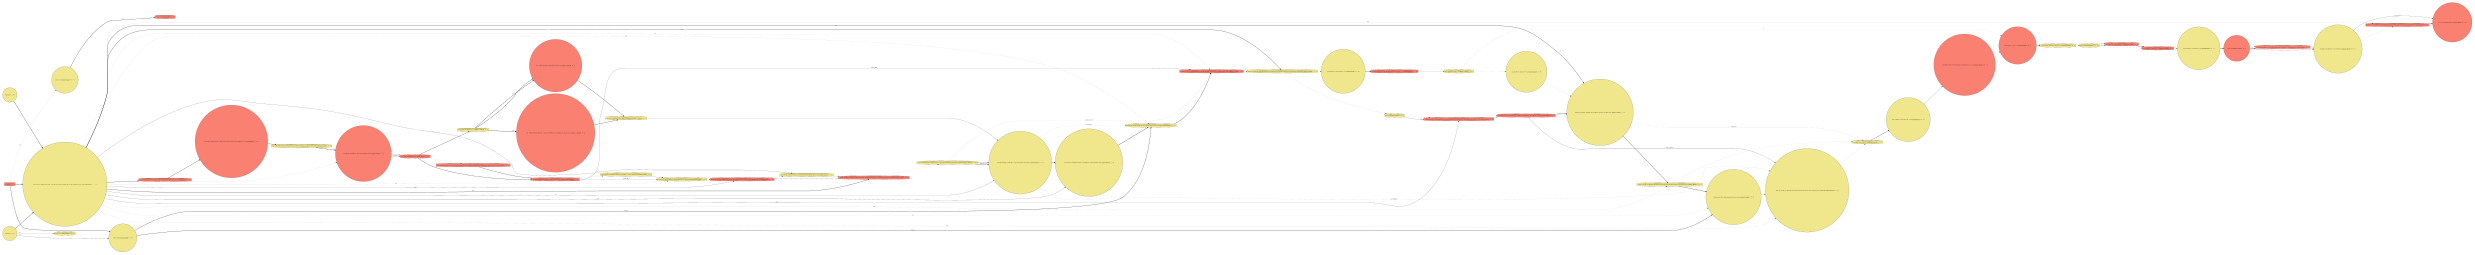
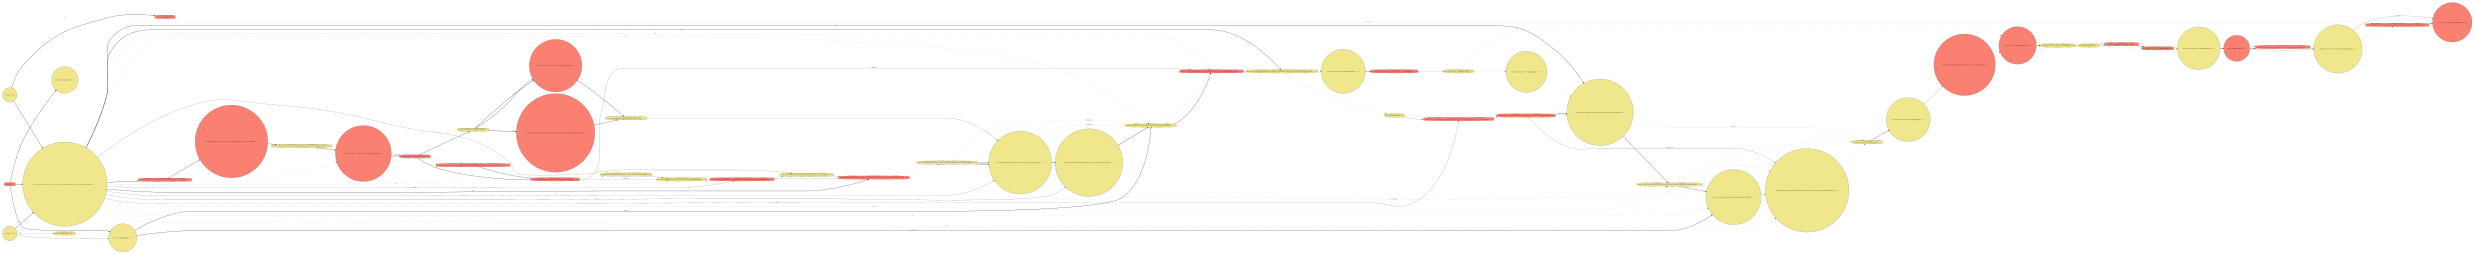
  digraph {
    fontname="Roboto Condensed"
    rankdir=LR
    node [fillcolor=khaki fontname="Roboto Condensed" shape=cylinder style=filled]
    edge [fontname="Roboto Condensed" style=bold]
    n1 [fillcolor=salmon label="root.addFilter(,\"/info/*\",null)@@@34@@@['0', '0', '1']" shape=circle]
    n2 [label="root.addFilter(,\"/druid/coordinator/*\",null)@@@35@@@['0', '0', '1']"]
    n3 [label="beOverlord@@@36@@@['0', '0', '1']"]
    n4 [fillcolor=salmon label="root.setInitParameter(\"org.eclipse.jetty.servlet.Default.dirAllowed\",\"false\")@@@4@@@['1', '1', '1']"]
    n5 [fillcolor=salmon label="root.setInitParameter(\"org.eclipse.jetty.servlet.Default.redirectWelcome\",\"true\")@@@5@@@['1', '0', '1']" shape=circle]
    n6 [fillcolor=salmon label="ServletHolder holderPwd = new ServletHolder(\"default\",)@@@9@@@['1', '1', '1']" shape=circle]
    n7 [label="root.setWelcomeFiles(new String((((edu.fdu.CPPDG.tinypdg.pe.ExpressionInfo@99e490)@@@6@@@['1', '0', '1']"]
    n8 [fillcolor=salmon label="root.addServlet(holderPwd,\"/\")@@@10@@@['1', '1', '1']"]
    n9 [label="beOverlord@@@23@@@['0', '0', '1']"]
    n10 [fillcolor=salmon label="AuthenticationUtils.addNoopAuthenticationAndAuthorizationFilters(root,CliOverlord.UNSECURED_PATHS)@@@24@@@['0', '0', '1']"]
    n11 [fillcolor=salmon label="List<Authenticator> authenticators = authenticatorMapper.getAuthenticatorChain()@@@26@@@['0', '0', '1']"]
    n12 [label="AuthenticationUtils.addAuthenticationFilterChain(root,authenticators)@@@27@@@['1', '1', '1']" shape=circle]
    n13 [label="AuthenticationUtils.addPreResponseAuthorizationCheckFilter(root,authenticators,jsonMapper)@@@30@@@['0', '0', '1']" shape=circle]
    n14 [label="final AuthenticatorMapper authenticatorMapper = injector.getInstance()@@@19@@@['1', '1', '1']" shape=circle]
    n15 [label="AuthenticationUtils.addSecuritySanityCheckFilter(root,jsonMapper)@@@20@@@['1', '1', '1']"]
    n16 [fillcolor=salmon label="AuthenticationUtils.addNoopAuthenticationAndAuthorizationFilters(root,UNSECURED_PATHS)@@@21@@@['1', '1', '1']"]
    n17 [fillcolor=salmon label="root.addFilter(,\"/druid-ext/*\",null)@@@39@@@['0', '0', '1']"]
    n18 [label="root.addFilter(,\"/coordinator/*\",null)@@@40@@@['0', '0', '1']" shape=circle]
    n19 [fillcolor=salmon label="!beOverlord@@@41@@@['0', '0', '1']" shape=circle]
    n20 [label="Server server@@@2@@@['0', '0', '1']" shape=circle]
    n21 [fillcolor=salmon label="root.addFilter(,\"/druid/indexer/*\",null)@@@37@@@['0', '0', '1']"]
    n22 [fillcolor=salmon label="root.addServlet(new ServletHolder(injector.getInstance()),\"/druid/indexer/*\")@@@42@@@['0', '0', '1']"]
    n23 [label="HandlerList handlerList = new HandlerList()@@@44@@@['0', '0', '1']" shape=circle]
    n24 [fillcolor=salmon label="handlerList.setHandlers(new Handler((((edu.fdu.CPPDG.tinypdg.pe.ExpressionInfo@99e571)@@@45@@@['0', '0', '1']"]
    n25 [fillcolor=salmon label="server.setHandler(handlerList)@@@48@@@['0', '0', '1']" shape=circle]
    n26 [label="Injector injector@@@2@@@['1', '1', '1']" shape=circle]
    n27 [label="JettyServerInitUtils.addExtensionFilters(root,injector)@@@29@@@['0', '0', '1']" shape=circle]
    n28 [label="initialize['0', '1', '0']" shape=circle]
    n29 [label="final ServletContextHandler root = new ServletContextHandler(ServletContextHandler.SESSIONS)@@@3@@@['1', '1', '1']" shape=circle]
    n30 [fillcolor=salmon label="Server server@@@2@@@['0', '1', '0']"]
    n31 [label="AuthenticationUtils.addSecuritySanityCheckFilter(root,jsonMapper)@@@9@@@['1', '1', '0']"]
    n32 [label="AuthenticationUtils.addNoopAuthenticationAndAuthorizationFilters(root,authConfig.getUnsecuredPaths())@@@22@@@['1', '1', '1']"]
    n33 [label="final ObjectMapper jsonMapper = injector.getInstance(Key.get(,))@@@18@@@['1', '1', '1']" shape=circle]
    n34 [fillcolor=salmon label="AuthenticationUtils.addNoopAuthenticationAndAuthorizationFilters(root,UNSECURED_PATHS)@@@10@@@['1', '1', '0']"]
    n35 [label="AuthenticationUtils.addAllowOptionsFilter(root,authConfig.isAllowUnauthenticatedHttpOptions())@@@28@@@['1', '1', '1']"]
    n36 [label="WebConsoleJettyServerInitializer.intializeServerForWebConsoleRoot(root)@@@11@@@['0', '1', '0']"]
    n37 [fillcolor=salmon label="AuthenticationUtils.addNoopAuthenticationAndAuthorizationFilters(root,authConfig.getUnsecuredPaths())@@@12@@@['1', '1', '0']"]
    n38 [fillcolor=salmon label="root.addFilter(new FilterHolder(injector.getInstance()),\"/*\",null)@@@33@@@['0', '0', '1']" shape=circle]
    n39 [label="root.addFilter(,\"/status/*\",null)@@@31@@@['1', '1', '1']"]
    n40 [label="root.addFilter(,\"/druid-internal/*\",null)@@@32@@@['0', '0', '1']" shape=circle]
    n41 [fillcolor=salmon label="final ObjectMapper jsonMapper = injector.getInstance(Key.get(,))@@@7@@@['1', '1', '0']"]
    n42 [label="final AuthenticatorMapper authenticatorMapper = injector.getInstance()@@@8@@@['1', '1', '0']"]
    n43 [label="root.addFilter(,\"/druid-internal/*\",null)@@@19@@@['1', '1', '0']" shape=circle]
    n44 [label="final List<Authenticator> authenticators = authenticatorMapper.getAuthenticatorChain()@@@13@@@['1', '1', '0']"]
    n45 [label="final AuthConfig authConfig = injector.getInstance()@@@17@@@['0', '0', '1']"]
    n46 [fillcolor=salmon label="root.addFilter(new FilterHolder(injector.getInstance()),\"/*\",null)@@@20@@@['1', '1', '0']"]
    n47 [label="root.addFilter(,\"/druid/*\",null)@@@21@@@['1', '1', '0']"]
    n48 [label="config.getConsoleStatic() == null@@@11@@@['0', '0', '1']"]
    n49 [fillcolor=salmon label="root.setBaseResource(new ResourceCollection(Resource.newClassPathResource(\"org/apache/druid/console\")))@@@11@@@['1', '0', '0']"]
    n50 [fillcolor=salmon label="root.setBaseResource(Resource.newClassPathResource(\"org/apache/druid/console\"))@@@12@@@['0', '0', '1']" shape=circle]
    n51 [fillcolor=salmon label="root.setResourceBase(config.getConsoleStatic())@@@15@@@['0', '0', '1']" shape=circle]
    n52 [label="root.addFilter(,\"/druid-ext/*\",null)@@@22@@@['1', '1', '0']" shape=circle]
    n53 [label="Server server@@@2@@@['1', '0', '0']"]
    n54 [fillcolor=salmon label="initialize['0', '0', '1']"]
    n55 [label="initialize['1', '0', '0']" shape=circle]
    n1 -> n2
    n2 -> n3 [style=solid]
    n3 -> n17 [style=dotted]
    n3 -> n21 [style=solid]
    n3 -> n21 [label=true style=solid]
    n4 -> n5
    n4 -> n6 [style=dotted]
    n5 -> n7
    n6 -> n8 [label=holderPwd style=solid]
    n6 -> n8 [style=solid]
    n7 -> n6
    n8 -> n41
    n8 -> n48
    n8 -> n49 [style=dotted]
    n9 -> n10 [label=true style=solid]
    n9 -> n10 [style=dotted]
    n9 -> n11 [style=dotted]
    n10 -> n11 [style=solid]
    n11 -> n12 [style=dotted]
    n11 -> n12 [label=authenticators style=solid]
    n11 -> n13 [label=authenticators style=solid]
    n12 -> n35
    n12 -> n39 [label=handlerList style=dotted]
    n13 -> n39 [style=dotted]
    n14 -> n15
    n15 -> n16
    n16 -> n32 [style=dotted]
    n17 -> n18 [style=dotted]
    n18 -> n19
    n19 -> n22 [style=dotted]
    n19 -> n22 [label=true]
    n19 -> n23 [style=solid]
    n21 -> n17
    n22 -> n23 [style=solid]
    n23 -> n24 [style=dotted]
    n23 -> n25 [label=handlerList style=solid]
    n24 -> n25
    n26 -> n15 [label=injector]
    n26 -> n27 [label=injector]
    n27 -> n13 [style=solid]
    n28 -> n29
-   n20 -> n30 [label=true]
+   n28 -> n30 [label=true]
    n29 -> n4
    n29 -> n10 [label=root style=solid]
    n29 -> n12 [label=root]
    n29 -> n13 [label=root style=dotted]
    n29 -> n14 [label=root style=solid]
    n29 -> n15 [label=root style=dotted]
    n29 -> n16 [label=root style=dotted]
    n29 -> n24 [label=root style=dotted]
    n29 -> n27 [label=root style=dotted]
    n29 -> n31 [label=root style=dotted]
    n29 -> n32 [label=root]
    n29 -> n33 [label=root style=solid]
    n29 -> n34 [label=root style=solid]
    n29 -> n35 [label=root style=dotted]
    n29 -> n36 [label=root style=solid]
    n29 -> n37 [label=root]
    n31 -> n34 [style=dotted]
    n32 -> n9 [style=dotted]
    n32 -> n43 [style=dotted]
    n33 -> n13 [label=jsonMapper style=dotted]
    n33 -> n14
    n33 -> n15 [label=jsonMapper style=dotted]
    n34 -> n36 [style=dotted]
    n34 -> n37 [style=solid]
    n35 -> n27
    n35 -> n39 [style=dotted]
    n36 -> n37 [style=solid]
    n37 -> n44 [style=dotted]
    n38 -> n1 [style=dotted]
    n39 -> n40
    n40 -> n38 [style=solid]
    n41 -> n16 [label=jsonMapper style=solid]
    n41 -> n31 [label=jsonMapper style=solid]
    n41 -> n42 [style=dotted]
    n42 -> n31 [style=solid]
    n43 -> n46
    n44 -> n16 [label=authenticators style=dotted]
    n44 -> n33
    n44 -> n33 [label=authenticators]
    n45 -> n33 [style=solid]
    n46 -> n47 [style=solid]
    n47 -> n1 [label=0 style=dotted]
    n47 -> n52 [style=dotted]
    n48 -> n50 [label=true style=dotted]
    n48 -> n50
    n48 -> n51 [label=false]
    n48 -> n51
    n49 -> n41
    n50 -> n45
    n51 -> n45
    n52 -> n12 [style=dotted]
-   n54 -> n20 [label=true style=dotted]
+   n54 -> n20 [label=true]
    n54 -> n26 [label=true]
    n54 -> n29
    n55 -> n26 [label=true style=solid]
    n55 -> n29
    n55 -> n53 [label=root style=solid]
  }
